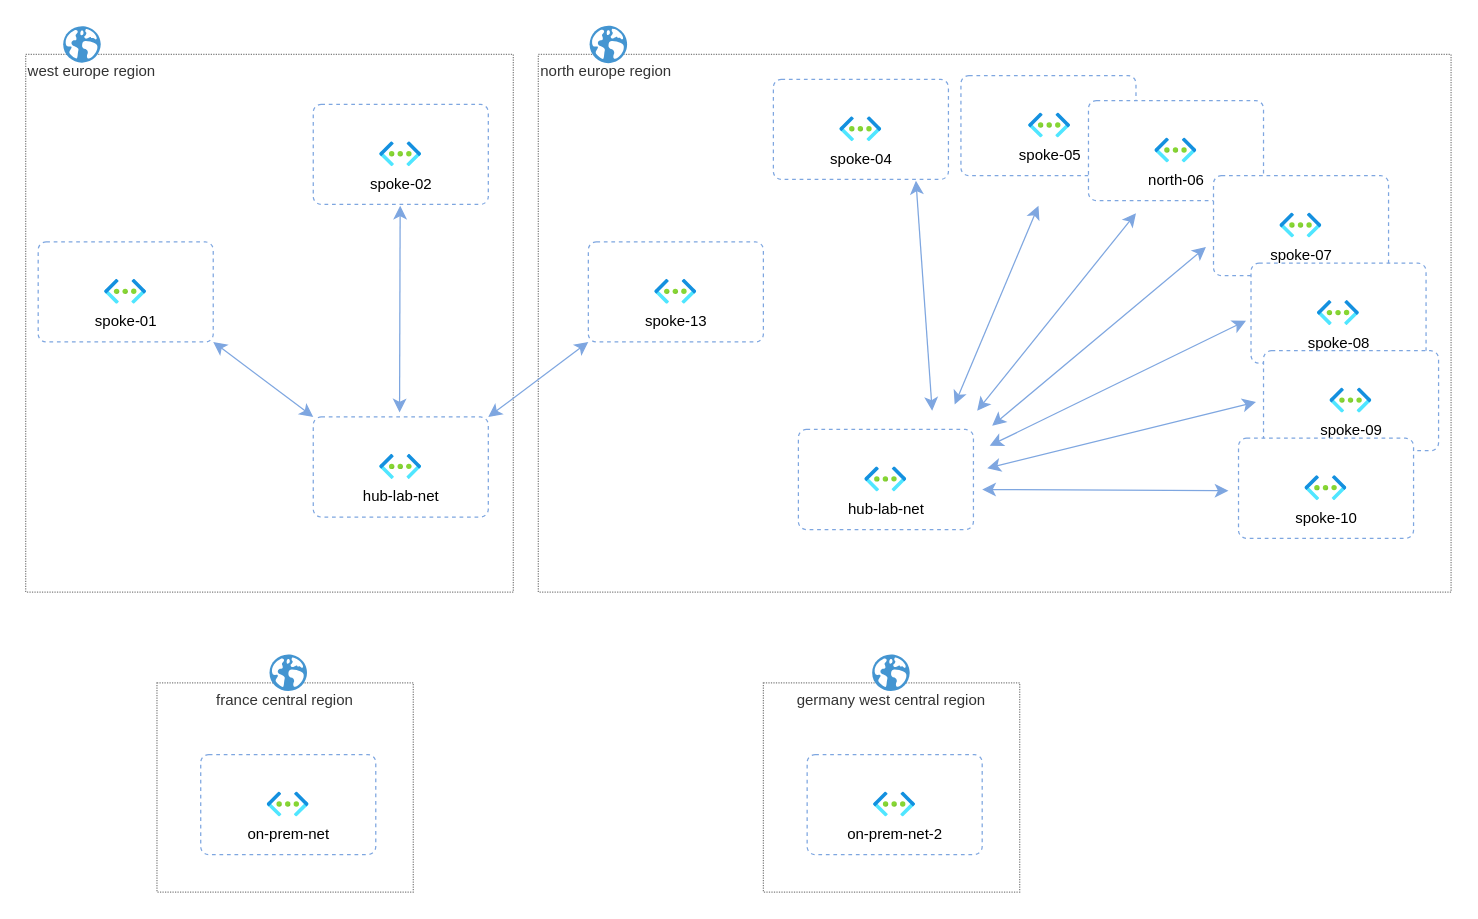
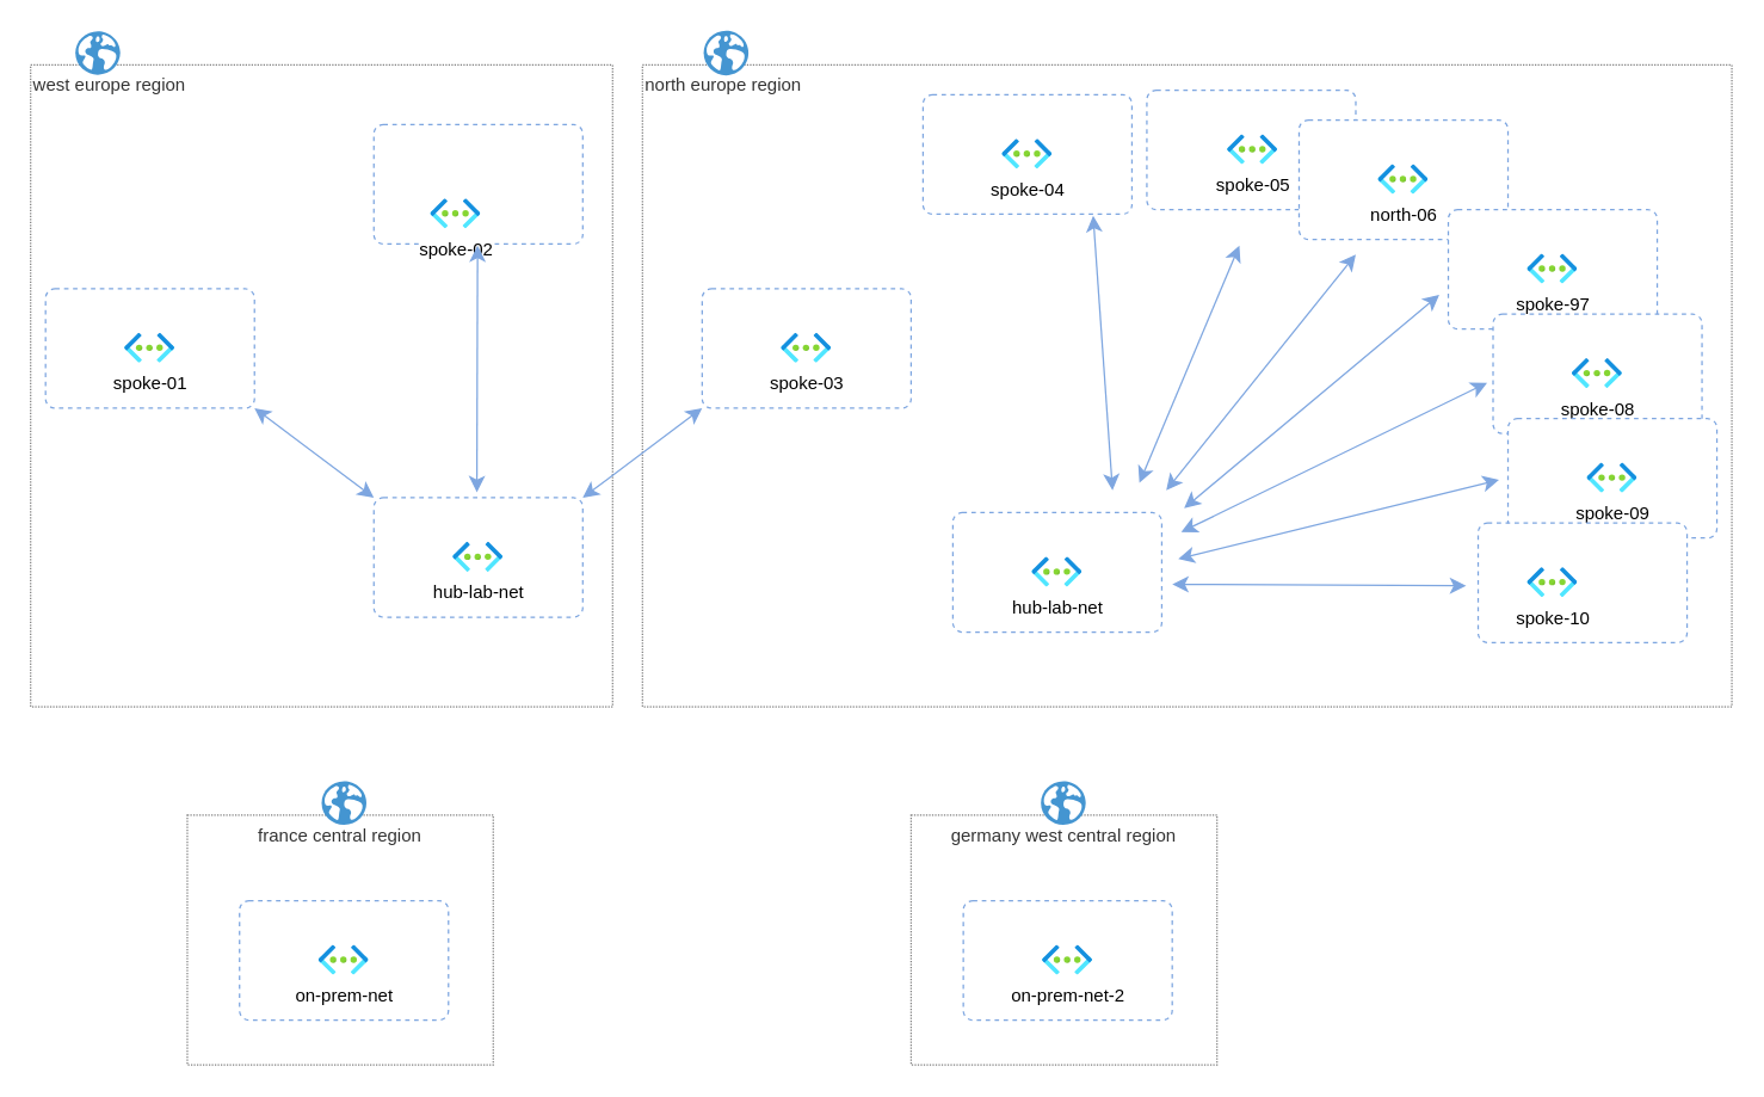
  <mxCell id="0" />
  <mxCell id="1" parent="0" />
  <mxCell id="2" value="west europe region" style="rounded=0;whiteSpace=wrap;html=1;fontSize=12;fillColor=none;strokeColor=#808080;dashed=1;dashPattern=1 1;verticalAlign=top;fontColor=#333333;align=left;" parent="1" vertex="1"><mxGeometry x="20" y="43" width="390" height="430" as="geometry" /></mxCell>
  <mxCell id="3" value="north europe region" style="rounded=0;whiteSpace=wrap;html=1;fontSize=12;fillColor=none;strokeColor=#808080;dashed=1;dashPattern=1 1;verticalAlign=top;fontColor=#333333;align=left;" parent="1" vertex="1"><mxGeometry x="430" y="43" width="730" height="430" as="geometry" /></mxCell>
  <mxCell id="4" value="" style="group" parent="1" vertex="1" connectable="0"><mxGeometry x="250" y="333" width="140" height="80" as="geometry" /></mxCell>
  <mxCell id="5" value="" style="rounded=1;whiteSpace=wrap;html=1;fontSize=16;dashed=1;strokeColor=#7EA6E0;arcSize=8;" parent="4" vertex="1"><mxGeometry width="140" height="80" as="geometry" /></mxCell>
  <mxCell id="6" value="hub-lab-net" style="aspect=fixed;html=1;points=[];align=center;image;fontSize=12;image=img/lib/azure2/networking/Virtual_Networks.svg;" parent="4" vertex="1"><mxGeometry x="53.25" y="30" width="33.5" height="20" as="geometry" /></mxCell>
  <mxCell id="7" value="" style="group" parent="1" vertex="1" connectable="0"><mxGeometry x="250" y="83" width="140" height="80" as="geometry" /></mxCell>
  <mxCell id="8" value="" style="rounded=1;whiteSpace=wrap;html=1;fontSize=16;dashed=1;strokeColor=#7EA6E0;arcSize=8;" parent="7" vertex="1"><mxGeometry width="140" height="80" as="geometry" /></mxCell>
- <mxCell id="9" value="spoke-02" style="aspect=fixed;html=1;points=[];align=center;image;fontSize=12;image=img/lib/azure2/networking/Virtual_Networks.svg;" parent="7" vertex="1"><mxGeometry x="53.25" y="30" width="33.5" height="20" as="geometry" /></mxCell>
+ <mxCell id="9" value="spoke-02" style="aspect=fixed;html=1;points=[];align=center;image;fontSize=12;image=img/lib/azure2/networking/Virtual_Networks.svg;" parent="7" vertex="1"><mxGeometry x="38.25" y="50" width="33.5" height="20" as="geometry" /></mxCell>
  <mxCell id="10" value="" style="group" parent="1" vertex="1" connectable="0"><mxGeometry x="470" y="193" width="140" height="80" as="geometry" /></mxCell>
  <mxCell id="11" value="" style="rounded=1;whiteSpace=wrap;html=1;fontSize=16;dashed=1;strokeColor=#7EA6E0;arcSize=8;" parent="10" vertex="1"><mxGeometry width="140" height="80" as="geometry" /></mxCell>
- <mxCell id="12" value="spoke-13" style="aspect=fixed;html=1;points=[];align=center;image;fontSize=12;image=img/lib/azure2/networking/Virtual_Networks.svg;" parent="10" vertex="1"><mxGeometry x="53.25" y="30" width="33.5" height="20" as="geometry" /></mxCell>
+ <mxCell id="12" value="spoke-03" style="aspect=fixed;html=1;points=[];align=center;image;fontSize=12;image=img/lib/azure2/networking/Virtual_Networks.svg;" parent="10" vertex="1"><mxGeometry x="53.25" y="30" width="33.5" height="20" as="geometry" /></mxCell>
  <mxCell id="13" value="" style="group" parent="1" vertex="1" connectable="0"><mxGeometry x="30" y="193" width="140" height="80" as="geometry" /></mxCell>
  <mxCell id="14" value="" style="rounded=1;whiteSpace=wrap;html=1;fontSize=16;dashed=1;strokeColor=#7EA6E0;arcSize=8;" parent="13" vertex="1"><mxGeometry width="140" height="80" as="geometry" /></mxCell>
  <mxCell id="15" value="spoke-01" style="aspect=fixed;html=1;points=[];align=center;image;fontSize=12;image=img/lib/azure2/networking/Virtual_Networks.svg;" parent="13" vertex="1"><mxGeometry x="53.25" y="30" width="33.5" height="20" as="geometry" /></mxCell>
  <mxCell id="16" value="" style="group" parent="1" vertex="1" connectable="0"><mxGeometry x="638" y="343" width="140" height="80" as="geometry" /></mxCell>
  <mxCell id="17" value="" style="group" parent="16" vertex="1" connectable="0"><mxGeometry width="140" height="80" as="geometry" /></mxCell>
  <mxCell id="18" value="" style="rounded=1;whiteSpace=wrap;html=1;fontSize=16;dashed=1;strokeColor=#7EA6E0;arcSize=8;" parent="17" vertex="1"><mxGeometry width="140" height="80" as="geometry" /></mxCell>
  <mxCell id="19" value="hub-lab-net" style="aspect=fixed;html=1;points=[];align=center;image;fontSize=12;image=img/lib/azure2/networking/Virtual_Networks.svg;" parent="17" vertex="1"><mxGeometry x="53.25" y="30" width="33.5" height="20" as="geometry" /></mxCell>
  <mxCell id="20" value="" style="endArrow=classic;startArrow=classic;html=1;rounded=0;fontSize=12;startSize=8;endSize=8;curved=1;strokeColor=#7EA6E0;exitX=0.493;exitY=-0.058;exitDx=0;exitDy=0;exitPerimeter=0;" parent="1" edge="1"><mxGeometry width="50" height="50" relative="1" as="geometry"><mxPoint x="319.02" y="329.36" as="sourcePoint" /><mxPoint x="319.5" y="164" as="targetPoint" /></mxGeometry></mxCell>
  <mxCell id="21" value="" style="endArrow=classic;startArrow=classic;html=1;rounded=0;fontSize=12;startSize=8;endSize=8;curved=1;strokeColor=#7EA6E0;entryX=0;entryY=1;entryDx=0;entryDy=0;" parent="1" target="11" edge="1"><mxGeometry width="50" height="50" relative="1" as="geometry"><mxPoint x="390" y="333" as="sourcePoint" /><mxPoint x="420.48" y="255.32" as="targetPoint" /></mxGeometry></mxCell>
  <mxCell id="22" value="" style="endArrow=classic;startArrow=classic;html=1;rounded=0;fontSize=12;startSize=8;endSize=8;curved=1;strokeColor=#7EA6E0;entryX=0;entryY=1;entryDx=0;entryDy=0;" parent="1" edge="1"><mxGeometry width="50" height="50" relative="1" as="geometry"><mxPoint x="250" y="333" as="sourcePoint" /><mxPoint x="170" y="273" as="targetPoint" /></mxGeometry></mxCell>
  <mxCell id="23" value="" style="endArrow=classic;startArrow=classic;html=1;rounded=0;fontSize=12;startSize=8;endSize=8;curved=1;strokeColor=#7EA6E0;" parent="1" edge="1"><mxGeometry width="50" height="50" relative="1" as="geometry"><mxPoint x="745" y="328" as="sourcePoint" /><mxPoint x="732" y="144" as="targetPoint" /></mxGeometry></mxCell>
  <mxCell id="24" value="" style="shadow=0;dashed=0;html=1;strokeColor=none;fillColor=#4495D1;labelPosition=center;verticalLabelPosition=bottom;verticalAlign=top;align=center;outlineConnect=0;shape=mxgraph.veeam.globe;fontSize=16;" parent="1" vertex="1"><mxGeometry x="471" y="20" width="30" height="30" as="geometry" /></mxCell>
  <mxCell id="25" value="" style="shadow=0;dashed=0;html=1;strokeColor=none;fillColor=#4495D1;labelPosition=center;verticalLabelPosition=bottom;verticalAlign=top;align=center;outlineConnect=0;shape=mxgraph.veeam.globe;fontSize=16;" parent="1" vertex="1"><mxGeometry x="50" y="20.4" width="30" height="29.2" as="geometry" /></mxCell>
  <mxCell id="26" value="" style="endArrow=classic;startArrow=classic;html=1;rounded=0;fontSize=12;startSize=8;endSize=8;curved=1;strokeColor=#7EA6E0;" parent="1" edge="1"><mxGeometry width="50" height="50" relative="1" as="geometry"><mxPoint x="789" y="374" as="sourcePoint" /><mxPoint x="1004" y="321" as="targetPoint" /></mxGeometry></mxCell>
  <mxCell id="27" value="" style="endArrow=classic;startArrow=classic;html=1;rounded=0;fontSize=12;startSize=8;endSize=8;curved=1;strokeColor=#7EA6E0;" parent="1" edge="1"><mxGeometry width="50" height="50" relative="1" as="geometry"><mxPoint x="996" y="256" as="sourcePoint" /><mxPoint x="791" y="356" as="targetPoint" /></mxGeometry></mxCell>
  <mxCell id="28" value="" style="endArrow=classic;startArrow=classic;html=1;rounded=0;fontSize=12;startSize=8;endSize=8;curved=1;strokeColor=#7EA6E0;" parent="1" edge="1"><mxGeometry width="50" height="50" relative="1" as="geometry"><mxPoint x="964" y="197" as="sourcePoint" /><mxPoint x="793" y="340" as="targetPoint" /></mxGeometry></mxCell>
  <mxCell id="29" value="" style="endArrow=classic;startArrow=classic;html=1;rounded=0;fontSize=12;startSize=8;endSize=8;curved=1;strokeColor=#7EA6E0;" parent="1" edge="1"><mxGeometry width="50" height="50" relative="1" as="geometry"><mxPoint x="781" y="328" as="sourcePoint" /><mxPoint x="908" y="170" as="targetPoint" /></mxGeometry></mxCell>
  <mxCell id="30" value="" style="endArrow=classic;startArrow=classic;html=1;rounded=0;fontSize=12;startSize=8;endSize=8;curved=1;strokeColor=#7EA6E0;" parent="1" edge="1"><mxGeometry width="50" height="50" relative="1" as="geometry"><mxPoint x="763" y="323" as="sourcePoint" /><mxPoint x="830" y="164" as="targetPoint" /></mxGeometry></mxCell>
  <mxCell id="31" value="" style="group" parent="1" vertex="1" connectable="0"><mxGeometry x="618" y="63" width="140" height="80" as="geometry" /></mxCell>
  <mxCell id="32" value="" style="rounded=1;whiteSpace=wrap;html=1;fontSize=16;dashed=1;strokeColor=#7EA6E0;arcSize=8;" parent="31" vertex="1"><mxGeometry width="140" height="80" as="geometry" /></mxCell>
  <mxCell id="33" value="spoke-04" style="aspect=fixed;html=1;points=[];align=center;image;fontSize=12;image=img/lib/azure2/networking/Virtual_Networks.svg;" parent="31" vertex="1"><mxGeometry x="53.25" y="30" width="33.5" height="20" as="geometry" /></mxCell>
  <mxCell id="34" value="" style="group" parent="1" vertex="1" connectable="0"><mxGeometry x="768" y="60" width="342" height="160" as="geometry" /></mxCell>
  <mxCell id="35" value="" style="rounded=1;whiteSpace=wrap;html=1;fontSize=16;dashed=1;strokeColor=#7EA6E0;arcSize=8;" parent="34" vertex="1"><mxGeometry width="140" height="80" as="geometry" /></mxCell>
  <mxCell id="36" value="spoke-05" style="aspect=fixed;html=1;points=[];align=center;image;fontSize=12;image=img/lib/azure2/networking/Virtual_Networks.svg;" parent="34" vertex="1"><mxGeometry x="54.25" y="30" width="33.5" height="20" as="geometry" /></mxCell>
  <mxCell id="37" value="" style="group" parent="34" vertex="1" connectable="0"><mxGeometry x="102" y="20" width="240" height="140" as="geometry" /></mxCell>
  <mxCell id="38" value="" style="rounded=1;whiteSpace=wrap;html=1;fontSize=16;dashed=1;strokeColor=#7EA6E0;arcSize=8;" parent="37" vertex="1"><mxGeometry width="140" height="80" as="geometry" /></mxCell>
  <mxCell id="39" value="north-06" style="aspect=fixed;html=1;points=[];align=center;image;fontSize=12;image=img/lib/azure2/networking/Virtual_Networks.svg;" parent="37" vertex="1"><mxGeometry x="53.25" y="30" width="33.5" height="20" as="geometry" /></mxCell>
  <mxCell id="40" value="" style="group" parent="37" vertex="1" connectable="0"><mxGeometry x="100" y="60" width="140" height="80" as="geometry" /></mxCell>
  <mxCell id="41" value="" style="rounded=1;whiteSpace=wrap;html=1;fontSize=16;dashed=1;strokeColor=#7EA6E0;arcSize=8;" parent="40" vertex="1"><mxGeometry width="140" height="80" as="geometry" /></mxCell>
- <mxCell id="42" value="spoke-07" style="aspect=fixed;html=1;points=[];align=center;image;fontSize=12;image=img/lib/azure2/networking/Virtual_Networks.svg;" parent="40" vertex="1"><mxGeometry x="53.25" y="30" width="33.5" height="20" as="geometry" /></mxCell>
+ <mxCell id="42" value="spoke-97" style="aspect=fixed;html=1;points=[];align=center;image;fontSize=12;image=img/lib/azure2/networking/Virtual_Networks.svg;" parent="40" vertex="1"><mxGeometry x="53.25" y="30" width="33.5" height="20" as="geometry" /></mxCell>
  <mxCell id="43" value="france central region" style="rounded=0;whiteSpace=wrap;html=1;fontSize=12;fillColor=none;strokeColor=#808080;dashed=1;dashPattern=1 1;verticalAlign=top;fontColor=#333333;align=center;" parent="1" vertex="1"><mxGeometry x="125" y="545.6" width="205" height="167.4" as="geometry" /></mxCell>
  <mxCell id="44" value="" style="shadow=0;dashed=0;html=1;strokeColor=none;fillColor=#4495D1;labelPosition=center;verticalLabelPosition=bottom;verticalAlign=top;align=center;outlineConnect=0;shape=mxgraph.veeam.globe;fontSize=16;" parent="1" vertex="1"><mxGeometry x="215" y="523" width="30" height="29.2" as="geometry" /></mxCell>
  <mxCell id="45" value="" style="group" parent="1" vertex="1" connectable="0"><mxGeometry x="160" y="603" width="140" height="80" as="geometry" /></mxCell>
  <mxCell id="46" value="" style="rounded=1;whiteSpace=wrap;html=1;fontSize=16;dashed=1;strokeColor=#7EA6E0;arcSize=8;" parent="45" vertex="1"><mxGeometry width="140" height="80" as="geometry" /></mxCell>
  <mxCell id="47" value="on-prem-net" style="aspect=fixed;html=1;points=[];align=center;image;fontSize=12;image=img/lib/azure2/networking/Virtual_Networks.svg;" parent="45" vertex="1"><mxGeometry x="53.25" y="30" width="33.5" height="20" as="geometry" /></mxCell>
  <mxCell id="48" value="germany west central region" style="rounded=0;whiteSpace=wrap;html=1;fontSize=12;fillColor=none;strokeColor=#808080;dashed=1;dashPattern=1 1;verticalAlign=top;fontColor=#333333;align=center;" parent="1" vertex="1"><mxGeometry x="610" y="545.6" width="205" height="167.4" as="geometry" /></mxCell>
  <mxCell id="49" value="" style="shadow=0;dashed=0;html=1;strokeColor=none;fillColor=#4495D1;labelPosition=center;verticalLabelPosition=bottom;verticalAlign=top;align=center;outlineConnect=0;shape=mxgraph.veeam.globe;fontSize=16;" parent="1" vertex="1"><mxGeometry x="697" y="523" width="30" height="29.2" as="geometry" /></mxCell>
  <mxCell id="50" value="" style="group" parent="1" vertex="1" connectable="0"><mxGeometry x="645" y="603" width="140" height="80" as="geometry" /></mxCell>
  <mxCell id="51" value="" style="rounded=1;whiteSpace=wrap;html=1;fontSize=16;dashed=1;strokeColor=#7EA6E0;arcSize=8;" parent="50" vertex="1"><mxGeometry width="140" height="80" as="geometry" /></mxCell>
  <mxCell id="52" value="on-prem-net-2" style="aspect=fixed;html=1;points=[];align=center;image;fontSize=12;image=img/lib/azure2/networking/Virtual_Networks.svg;" parent="50" vertex="1"><mxGeometry x="53.25" y="30" width="33.5" height="20" as="geometry" /></mxCell>
  <mxCell id="53" value="" style="endArrow=classic;startArrow=classic;html=1;rounded=0;fontSize=12;startSize=8;endSize=8;curved=1;strokeColor=#7EA6E0;" edge="1" parent="1"><mxGeometry width="50" height="50" relative="1" as="geometry"><mxPoint x="785" y="391" as="sourcePoint" /><mxPoint x="982" y="392" as="targetPoint" /></mxGeometry></mxCell>
  <mxCell id="54" value="" style="group" parent="1" vertex="1" connectable="0"><mxGeometry x="1000" y="210" width="140" height="80" as="geometry" /></mxCell>
  <mxCell id="55" value="" style="rounded=1;whiteSpace=wrap;html=1;fontSize=16;dashed=1;strokeColor=#7EA6E0;arcSize=8;" parent="54" vertex="1"><mxGeometry width="140" height="80" as="geometry" /></mxCell>
  <mxCell id="56" value="spoke-08" style="aspect=fixed;html=1;points=[];align=center;image;fontSize=12;image=img/lib/azure2/networking/Virtual_Networks.svg;" parent="54" vertex="1"><mxGeometry x="53.25" y="30" width="33.5" height="20" as="geometry" /></mxCell>
  <mxCell id="57" value="" style="group" parent="1" vertex="1" connectable="0"><mxGeometry x="1010" y="280" width="140" height="80" as="geometry" /></mxCell>
  <mxCell id="58" value="" style="rounded=1;whiteSpace=wrap;html=1;fontSize=16;dashed=1;strokeColor=#7EA6E0;arcSize=8;" parent="57" vertex="1"><mxGeometry width="140" height="80" as="geometry" /></mxCell>
  <mxCell id="59" value="spoke-09" style="aspect=fixed;html=1;points=[];align=center;image;fontSize=12;image=img/lib/azure2/networking/Virtual_Networks.svg;" parent="57" vertex="1"><mxGeometry x="53.25" y="30" width="33.5" height="20" as="geometry" /></mxCell>
  <mxCell id="60" value="" style="group" vertex="1" connectable="0" parent="1"><mxGeometry x="990" y="350" width="140" height="80" as="geometry" /></mxCell>
  <mxCell id="61" value="" style="rounded=1;whiteSpace=wrap;html=1;fontSize=16;dashed=1;strokeColor=#7EA6E0;arcSize=8;" vertex="1" parent="60"><mxGeometry width="140" height="80" as="geometry" /></mxCell>
- <mxCell id="62" value="spoke-10" style="aspect=fixed;html=1;points=[];align=center;image;fontSize=12;image=img/lib/azure2/networking/Virtual_Networks.svg;" vertex="1" parent="60"><mxGeometry x="53.25" y="30" width="33.5" height="20" as="geometry" /></mxCell>
+ <mxCell id="62" value="spoke-10" style="aspect=fixed;html=1;points=[];align=center;image;fontSize=12;image=img/lib/azure2/networking/Virtual_Networks.svg;" vertex="1" parent="60"><mxGeometry x="33.25" y="30" width="33.5" height="20" as="geometry" /></mxCell>
